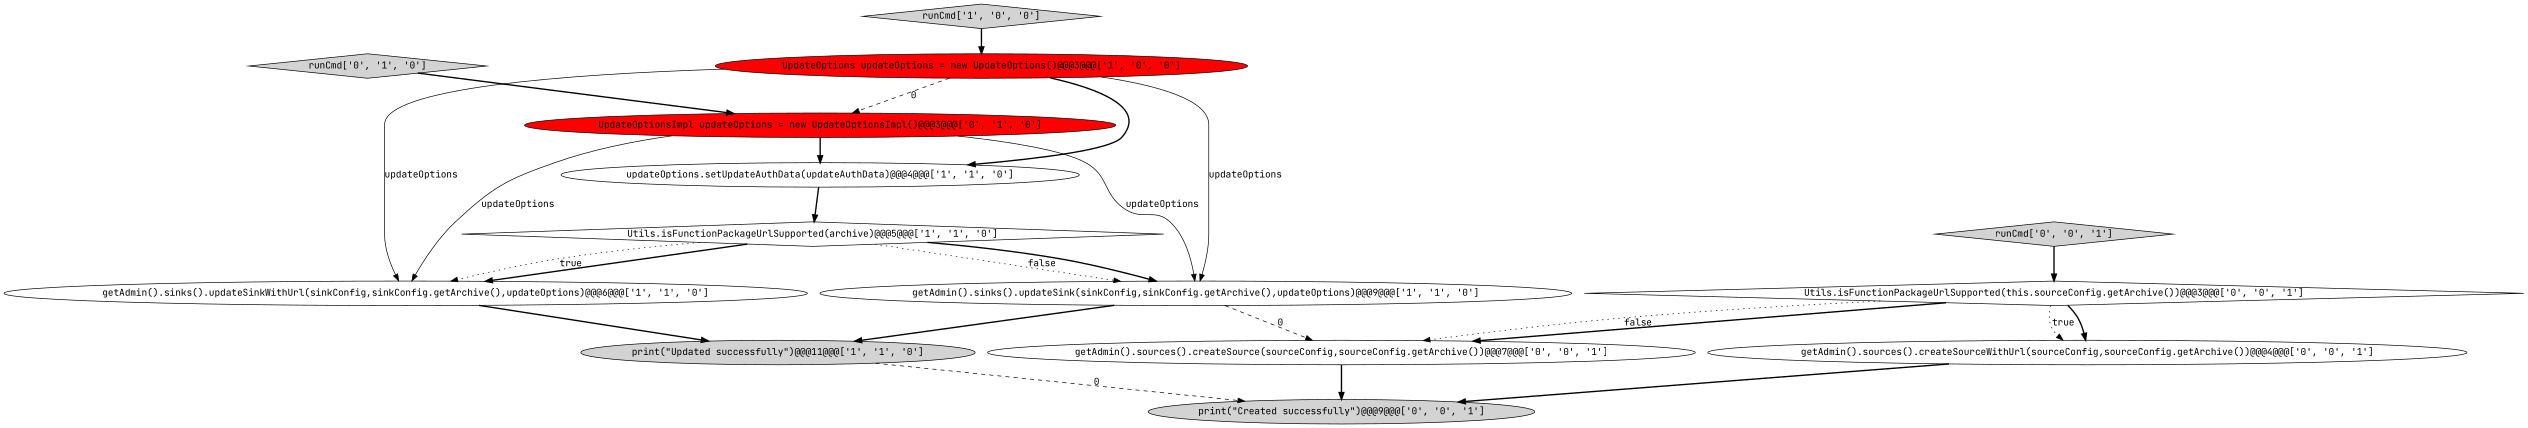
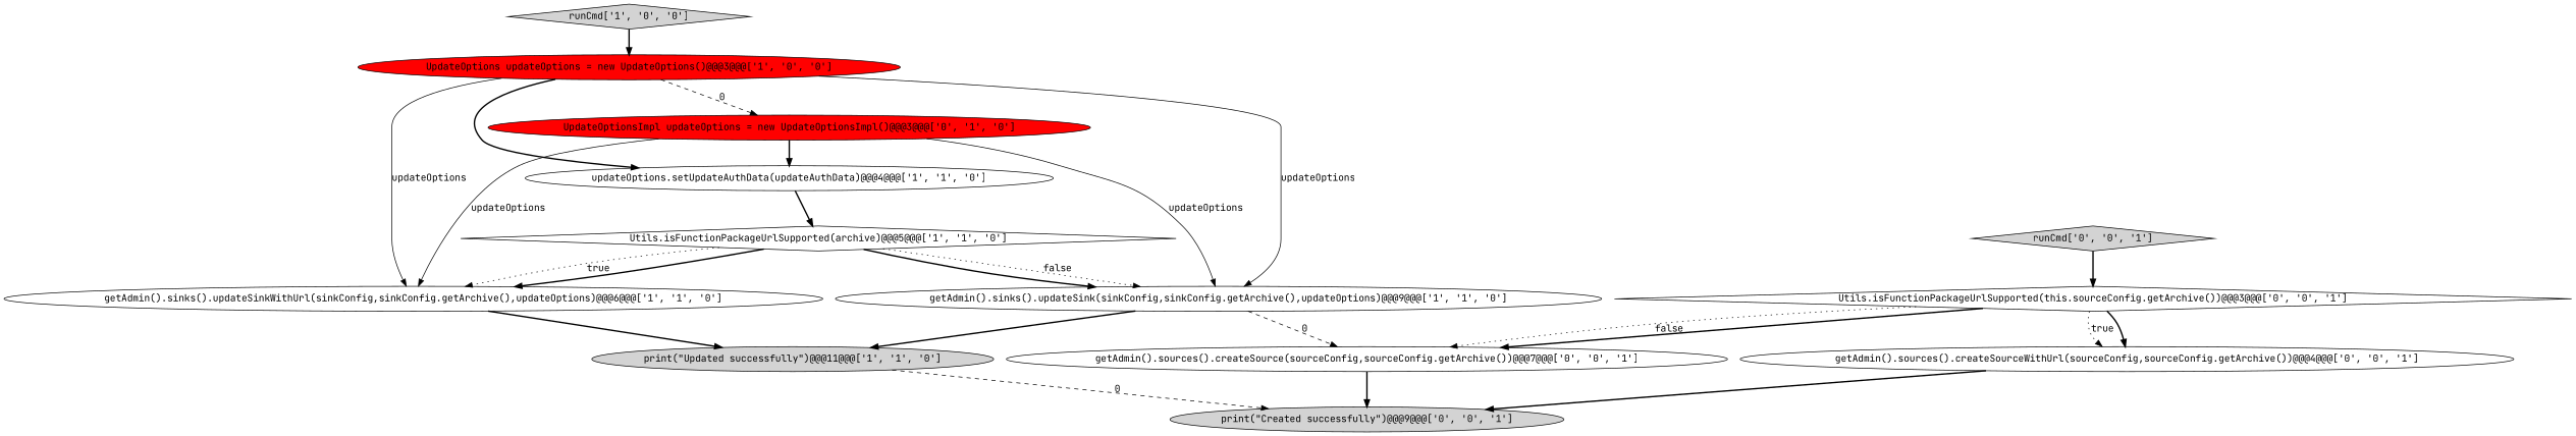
  digraph {
    fontname="JetBrains Mono"
    node [fillcolor=white shape=ellipse style=filled fontname="JetBrains Mono"]
    edge [style=bold fontname="JetBrains Mono"]
    n1 [fillcolor=lightgray label="print(\"Updated successfully\")@@@11@@@['1', '1', '0']"]
    n2 [fillcolor=lightgray label="print(\"Created successfully\")@@@9@@@['0', '0', '1']"]
    n3 [fillcolor=red label="UpdateOptions updateOptions = new UpdateOptions()@@@3@@@['1', '0', '0']"]
    n4 [label="updateOptions.setUpdateAuthData(updateAuthData)@@@4@@@['1', '1', '0']"]
    n5 [label="getAdmin().sinks().updateSink(sinkConfig,sinkConfig.getArchive(),updateOptions)@@@9@@@['1', '1', '0']"]
    n6 [label="getAdmin().sinks().updateSinkWithUrl(sinkConfig,sinkConfig.getArchive(),updateOptions)@@@6@@@['1', '1', '0']"]
    n7 [fillcolor=red label="UpdateOptionsImpl updateOptions = new UpdateOptionsImpl()@@@3@@@['0', '1', '0']"]
    n8 [label="Utils.isFunctionPackageUrlSupported(archive)@@@5@@@['1', '1', '0']" shape=diamond]
-   n9 [fillcolor=lightgray label="runCmd['0', '1', '0']" shape=diamond]
    n10 [label="getAdmin().sources().createSourceWithUrl(sourceConfig,sourceConfig.getArchive())@@@4@@@['0', '0', '1']"]
    n11 [fillcolor=lightgray label="runCmd['0', '0', '1']" shape=diamond]
    n12 [label="Utils.isFunctionPackageUrlSupported(this.sourceConfig.getArchive())@@@3@@@['0', '0', '1']" shape=diamond]
    n13 [label="getAdmin().sources().createSource(sourceConfig,sourceConfig.getArchive())@@@7@@@['0', '0', '1']"]
    n14 [fillcolor=lightgray label="runCmd['1', '0', '0']" shape=diamond]
    n1 -> n2 [label=0 style=dashed]
    n3 -> n4
    n3 -> n5 [label=updateOptions style=solid]
    n3 -> n6 [label=updateOptions style=solid]
    n3 -> n7 [label=0 style=dashed]
    n4 -> n8
    n5 -> n1
    n5 -> n13 [label=0 style=dashed]
    n6 -> n1
    n7 -> n4
    n7 -> n5 [label=updateOptions style=solid]
    n7 -> n6 [label=updateOptions style=solid]
    n8 -> n5 [label=false style=dotted]
    n8 -> n5
    n8 -> n6
    n8 -> n6 [label=true style=dotted]
-   n9 -> n7
    n10 -> n2
    n11 -> n12
    n12 -> n10
    n12 -> n10 [label=true style=dotted]
    n12 -> n13
    n12 -> n13 [label=false style=dotted]
    n13 -> n2
    n14 -> n3
  }
